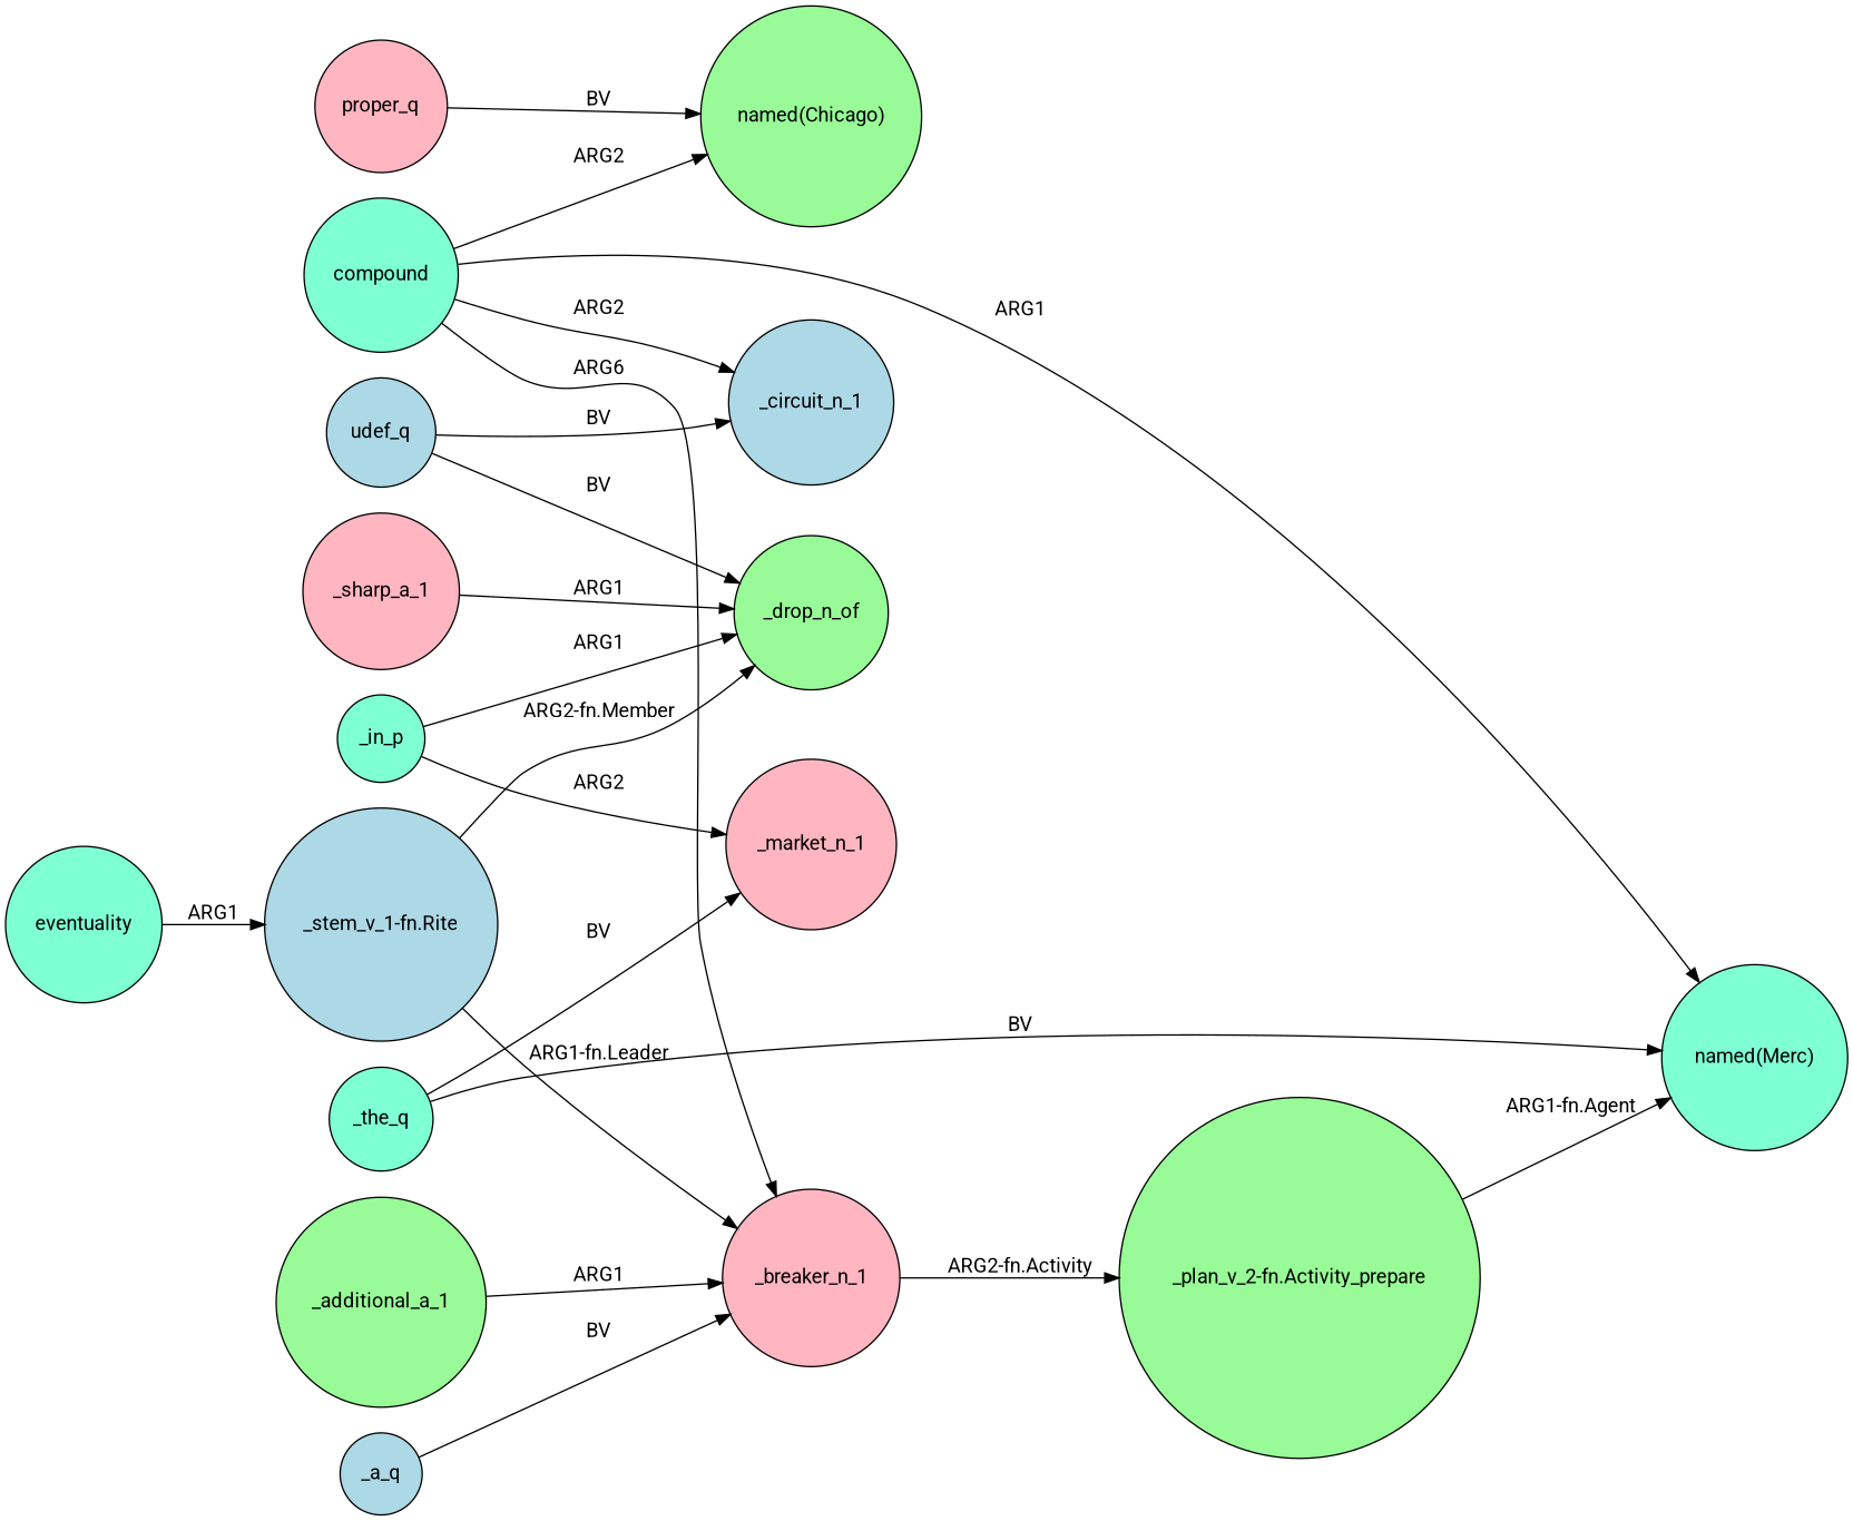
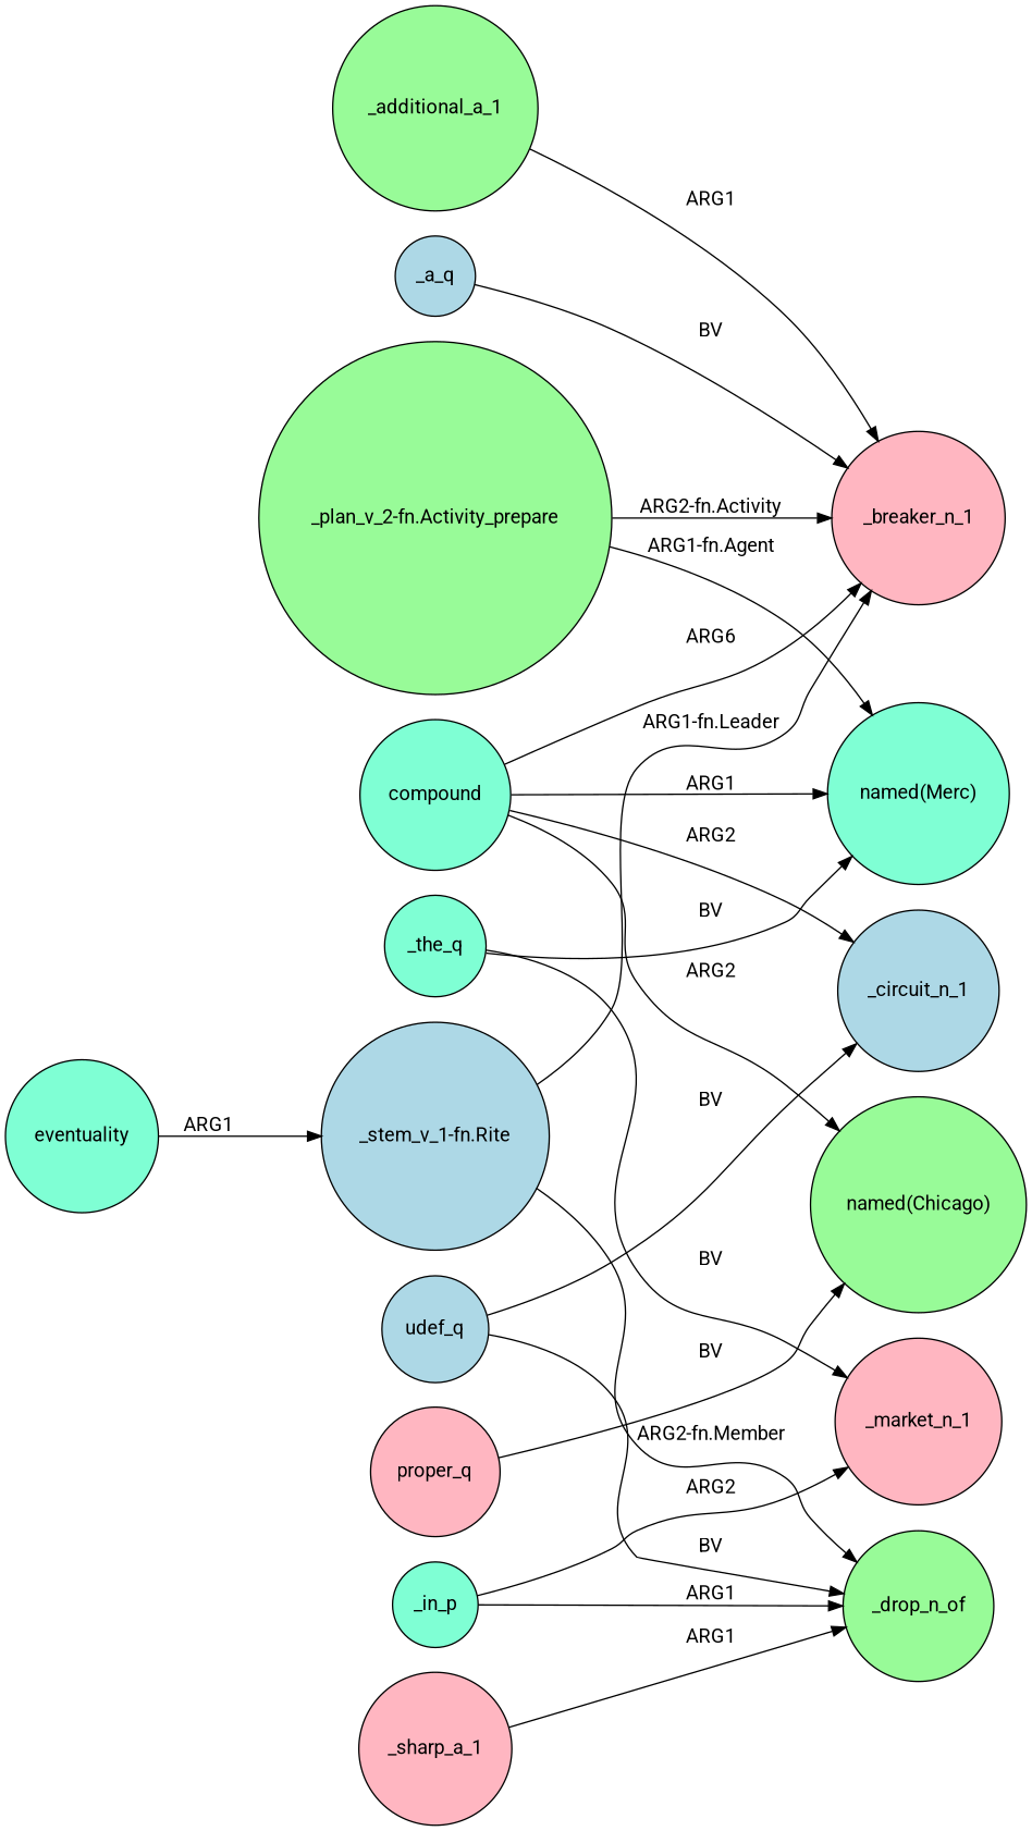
  digraph {
    fontname=Roboto
    rankdir=LR
    node [fillcolor=aquamarine fontname=Roboto shape=circle style=filled]
    edge [fontname=Roboto]
    "_stem_v_1-fn.Rite" [fillcolor=lightblue]
    _breaker_n_1 [fillcolor=lightpink]
    _drop_n_of [fillcolor=palegreen]
    n4 [fillcolor=palegreen label="_plan_v_2-fn.Activity_prepare"]
    "named(Merc)"
    compound
    _circuit_n_1 [fillcolor=lightblue]
    "named(Chicago)" [fillcolor=palegreen]
    _sharp_a_1 [fillcolor=lightpink]
    _the_q
    _market_n_1 [fillcolor=lightpink]
    eventuality
    udef_q [fillcolor=lightblue]
    _in_p
    _a_q [fillcolor=lightblue]
    proper_q [fillcolor=lightpink]
    _additional_a_1 [fillcolor=palegreen]
    "_stem_v_1-fn.Rite" -> _breaker_n_1 [label="ARG1-fn.Leader"]
    "_stem_v_1-fn.Rite" -> _drop_n_of [label="ARG2-fn.Member"]
-   _breaker_n_1 -> n4 [label="ARG2-fn.Activity"]
+   n4 -> _breaker_n_1 [label="ARG2-fn.Activity"]
    n4 -> "named(Merc)" [label="ARG1-fn.Agent"]
    compound -> _breaker_n_1 [label=ARG6]
    compound -> "named(Merc)" [label=ARG1]
    compound -> _circuit_n_1 [label=ARG2]
    compound -> "named(Chicago)" [label=ARG2]
    _sharp_a_1 -> _drop_n_of [label=ARG1]
    _the_q -> "named(Merc)" [label=BV]
    _the_q -> _market_n_1 [label=BV]
    eventuality -> "_stem_v_1-fn.Rite" [label=ARG1]
    udef_q -> _drop_n_of [label=BV]
    udef_q -> _circuit_n_1 [label=BV]
    _in_p -> _drop_n_of [label=ARG1]
    _in_p -> _market_n_1 [label=ARG2]
    _a_q -> _breaker_n_1 [label=BV]
    proper_q -> "named(Chicago)" [label=BV]
    _additional_a_1 -> _breaker_n_1 [label=ARG1]
  }
